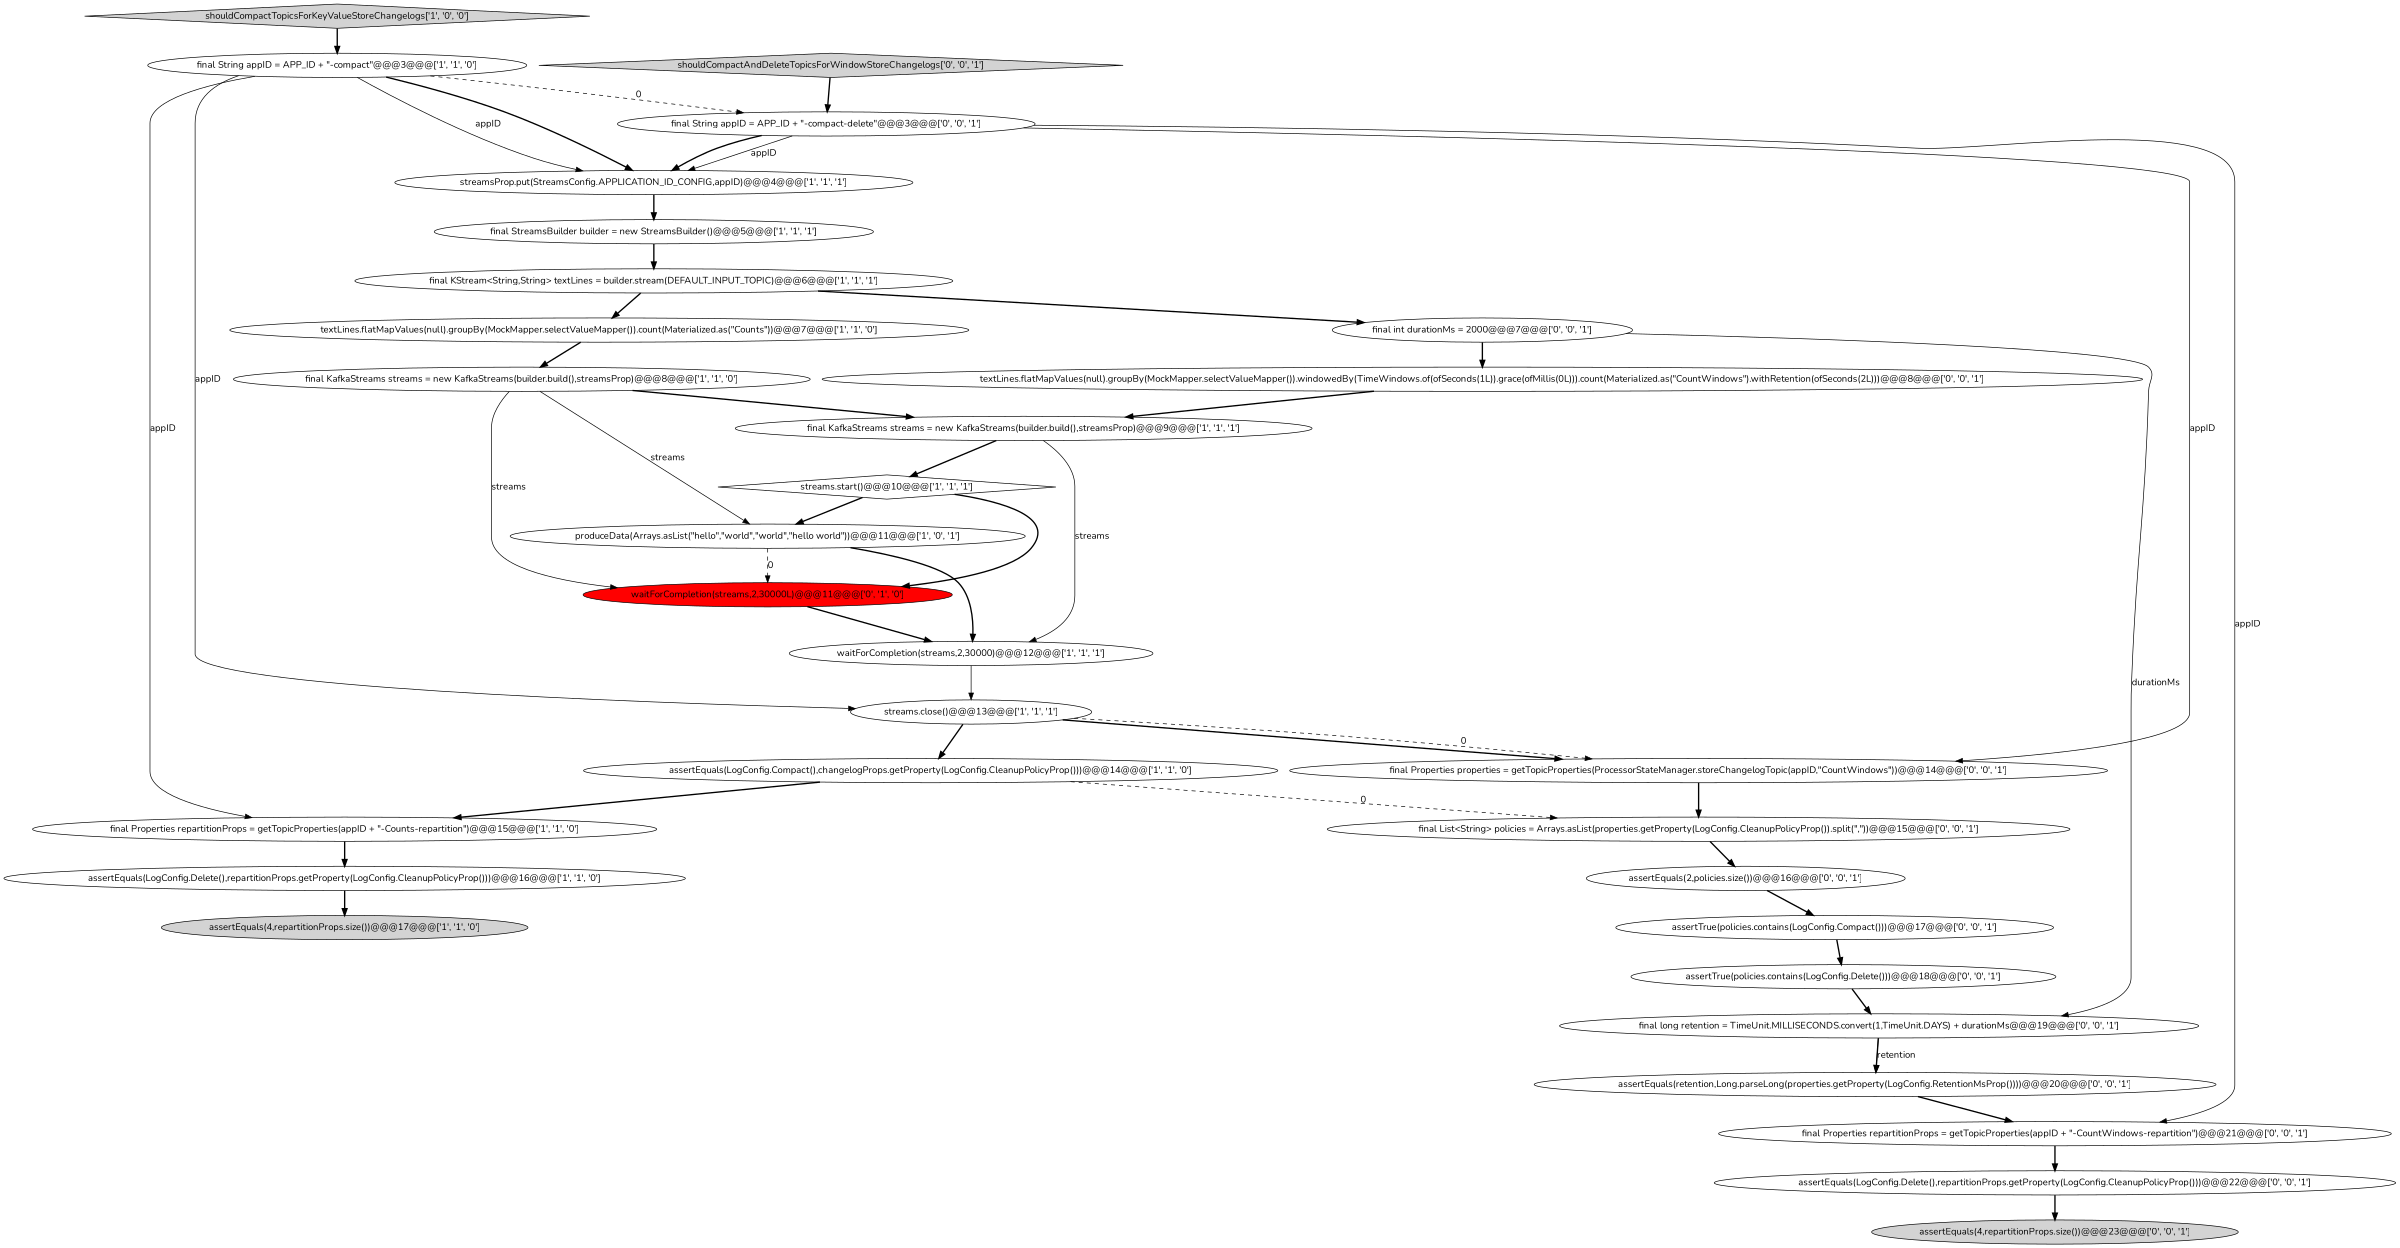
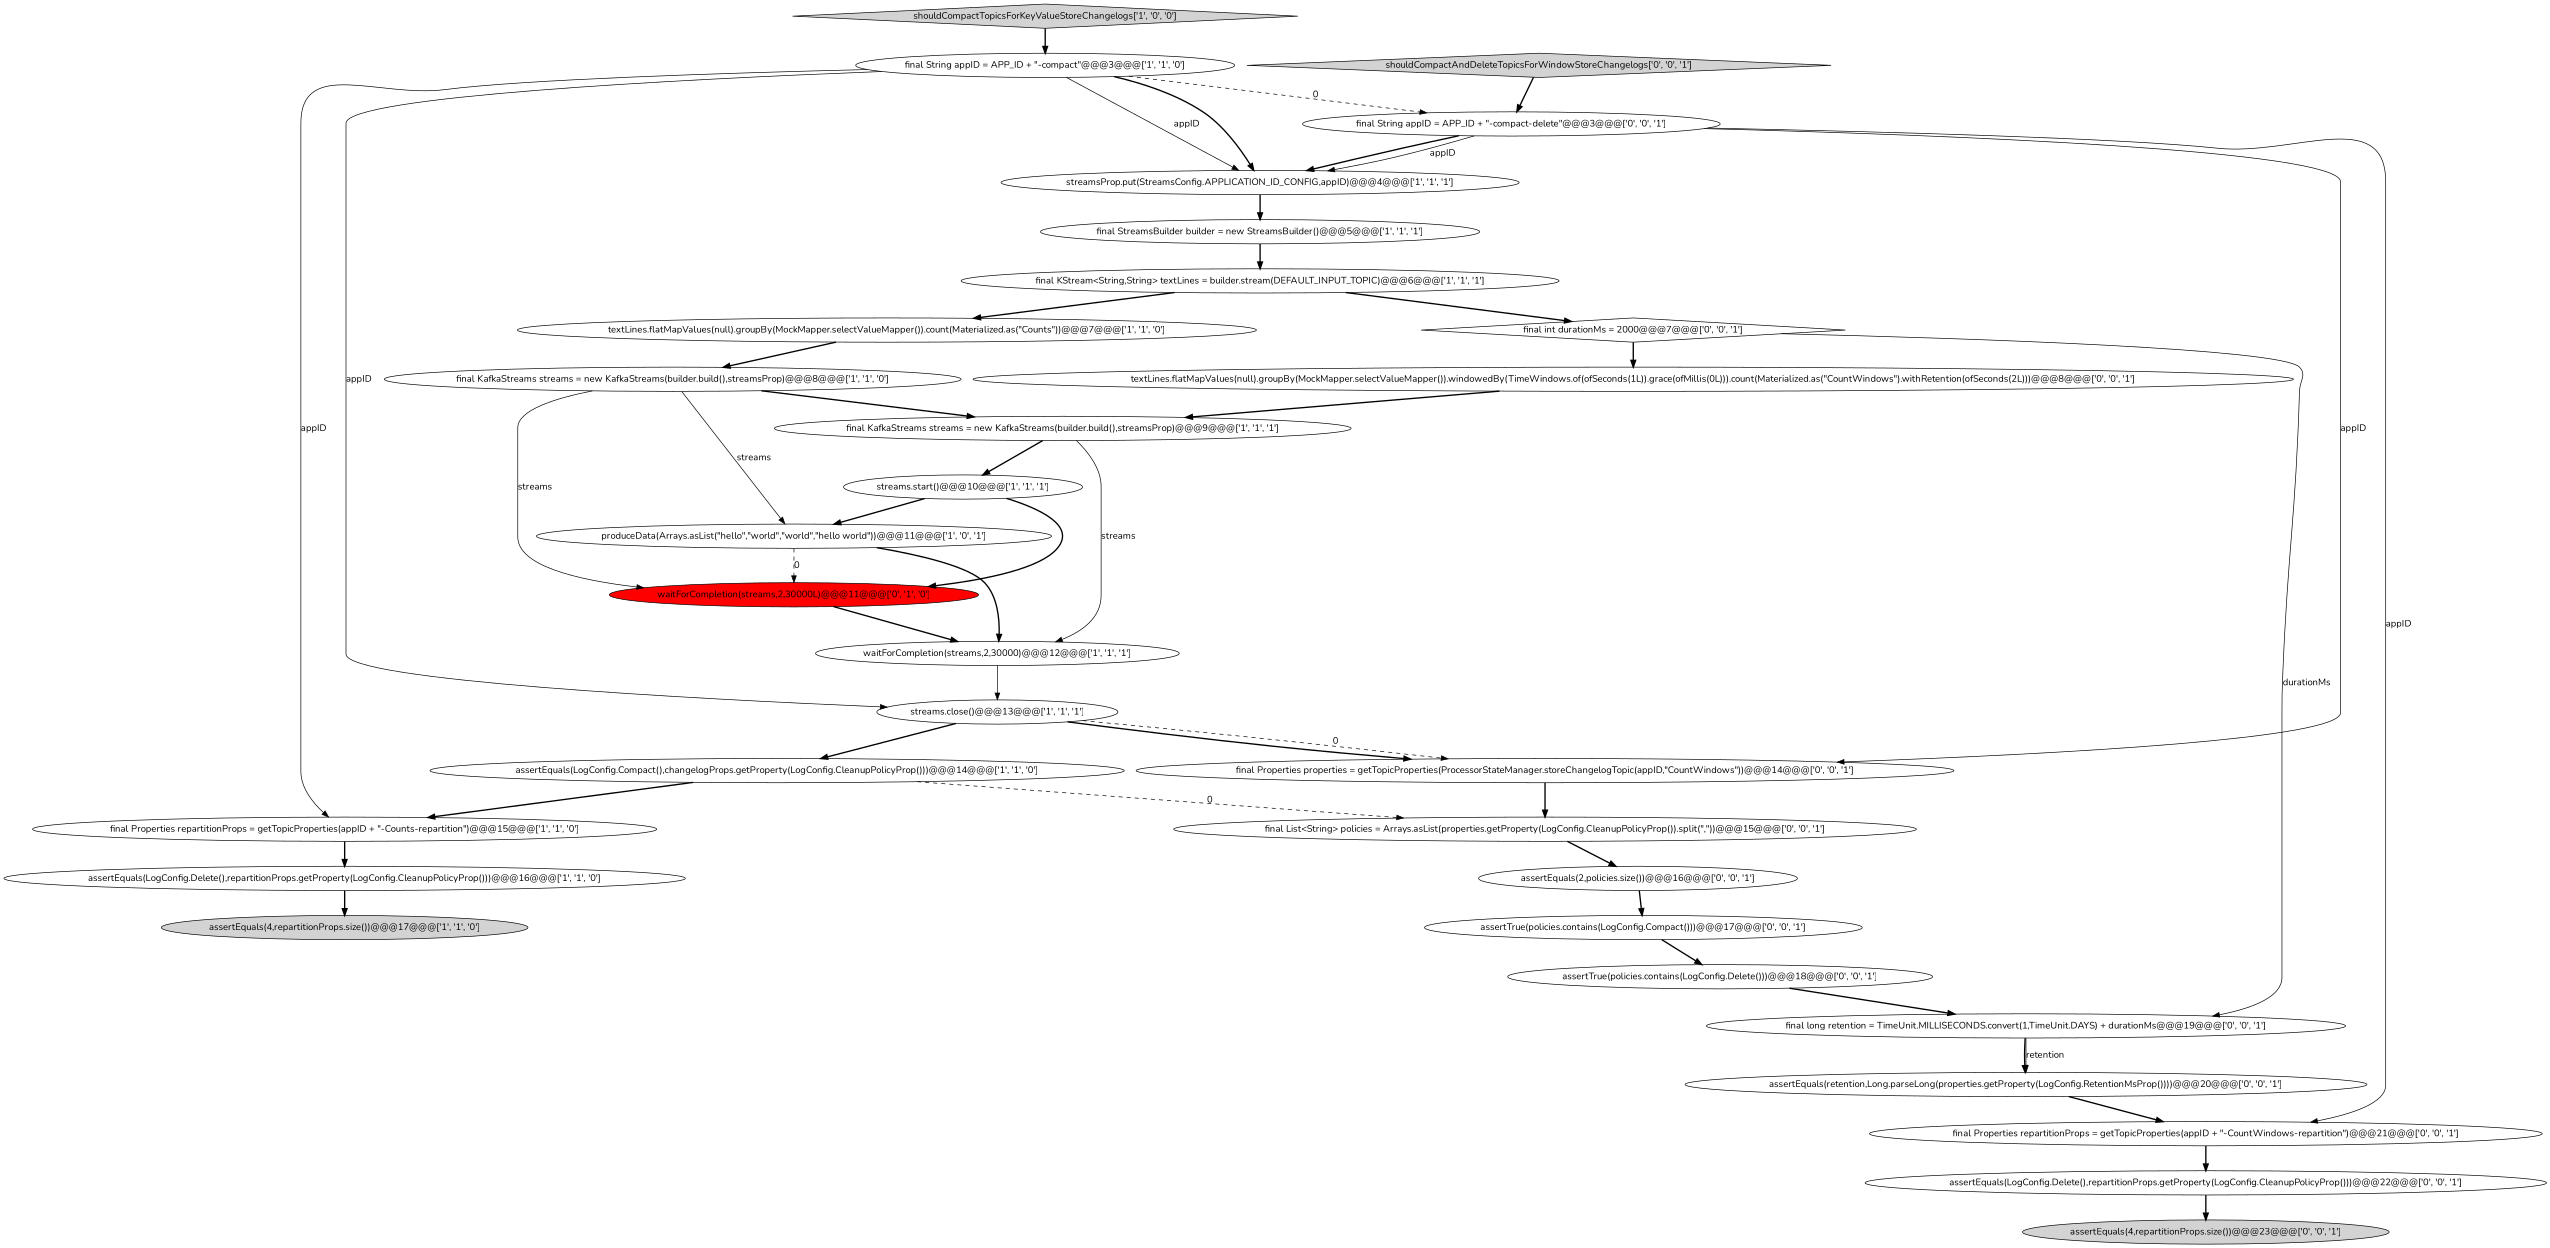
  digraph {
    fontname=Nunito
    node [fillcolor=white fontname=Nunito shape=ellipse style=filled]
    edge [fontname=Nunito style=bold]
-   n1 [label="streams.start()@@@10@@@['1', '1', '1']" shape=diamond]
+   n1 [label="streams.start()@@@10@@@['1', '1', '1']"]
    n2 [label="produceData(Arrays.asList(\"hello\",\"world\",\"world\",\"hello world\"))@@@11@@@['1', '0', '1']"]
    n3 [fillcolor=red label="waitForCompletion(streams,2,30000L)@@@11@@@['0', '1', '0']"]
    n4 [label="waitForCompletion(streams,2,30000)@@@12@@@['1', '1', '1']"]
    n5 [label="streams.close()@@@13@@@['1', '1', '1']"]
    n6 [label="assertEquals(LogConfig.Compact(),changelogProps.getProperty(LogConfig.CleanupPolicyProp()))@@@14@@@['1', '1', '0']"]
    n7 [label="final Properties properties = getTopicProperties(ProcessorStateManager.storeChangelogTopic(appID,\"CountWindows\"))@@@14@@@['0', '0', '1']"]
    n8 [label="final Properties repartitionProps = getTopicProperties(appID + \"-Counts-repartition\")@@@15@@@['1', '1', '0']"]
    n9 [label="final List<String> policies = Arrays.asList(properties.getProperty(LogConfig.CleanupPolicyProp()).split(\",\"))@@@15@@@['0', '0', '1']"]
    n10 [fillcolor=lightgray label="assertEquals(4,repartitionProps.size())@@@23@@@['0', '0', '1']"]
    n11 [label="final Properties repartitionProps = getTopicProperties(appID + \"-CountWindows-repartition\")@@@21@@@['0', '0', '1']"]
    n12 [label="assertEquals(LogConfig.Delete(),repartitionProps.getProperty(LogConfig.CleanupPolicyProp()))@@@22@@@['0', '0', '1']"]
    n13 [label="assertEquals(retention,Long.parseLong(properties.getProperty(LogConfig.RetentionMsProp())))@@@20@@@['0', '0', '1']"]
    n14 [label="final String appID = APP_ID + \"-compact\"@@@3@@@['1', '1', '0']"]
    n15 [label="final String appID = APP_ID + \"-compact-delete\"@@@3@@@['0', '0', '1']"]
    n16 [label="streamsProp.put(StreamsConfig.APPLICATION_ID_CONFIG,appID)@@@4@@@['1', '1', '1']"]
    n17 [label="assertEquals(LogConfig.Delete(),repartitionProps.getProperty(LogConfig.CleanupPolicyProp()))@@@16@@@['1', '1', '0']"]
    n18 [label="final StreamsBuilder builder = new StreamsBuilder()@@@5@@@['1', '1', '1']"]
    n19 [label="assertTrue(policies.contains(LogConfig.Compact()))@@@17@@@['0', '0', '1']"]
    n20 [label="assertTrue(policies.contains(LogConfig.Delete()))@@@18@@@['0', '0', '1']"]
    n21 [label="final long retention = TimeUnit.MILLISECONDS.convert(1,TimeUnit.DAYS) + durationMs@@@19@@@['0', '0', '1']"]
    n22 [label="assertEquals(2,policies.size())@@@16@@@['0', '0', '1']"]
    n23 [label="final KafkaStreams streams = new KafkaStreams(builder.build(),streamsProp)@@@9@@@['1', '1', '1']"]
    n24 [label="final KStream<String,String> textLines = builder.stream(DEFAULT_INPUT_TOPIC)@@@6@@@['1', '1', '1']"]
    n25 [label="textLines.flatMapValues(null).groupBy(MockMapper.selectValueMapper()).count(Materialized.as(\"Counts\"))@@@7@@@['1', '1', '0']"]
-   n26 [label="final int durationMs = 2000@@@7@@@['0', '0', '1']"]
+   n26 [label="final int durationMs = 2000@@@7@@@['0', '0', '1']" shape=diamond]
    n27 [label="final KafkaStreams streams = new KafkaStreams(builder.build(),streamsProp)@@@8@@@['1', '1', '0']"]
    n28 [label="textLines.flatMapValues(null).groupBy(MockMapper.selectValueMapper()).windowedBy(TimeWindows.of(ofSeconds(1L)).grace(ofMillis(0L))).count(Materialized.as(\"CountWindows\").withRetention(ofSeconds(2L)))@@@8@@@['0', '0', '1']"]
    n29 [fillcolor=lightgray label="assertEquals(4,repartitionProps.size())@@@17@@@['1', '1', '0']"]
    n30 [fillcolor=lightgray label="shouldCompactTopicsForKeyValueStoreChangelogs['1', '0', '0']" shape=diamond]
    n31 [fillcolor=lightgray label="shouldCompactAndDeleteTopicsForWindowStoreChangelogs['0', '0', '1']" shape=diamond]
    n1 -> n2
    n1 -> n3
    n2 -> n3 [label=0 style=dashed]
    n2 -> n4
    n3 -> n4
    n4 -> n5 [style=solid]
    n5 -> n6
    n5 -> n7
    n5 -> n7 [label=0 style=dashed]
    n6 -> n8
    n6 -> n9 [label=0 style=dashed]
    n7 -> n9
    n8 -> n17
    n9 -> n22
    n11 -> n12
    n12 -> n10
    n13 -> n11
    n14 -> n5 [label=appID style=solid]
    n14 -> n8 [label=appID style=solid]
    n14 -> n15 [label=0 style=dashed]
    n14 -> n16 [label=appID style=solid]
    n14 -> n16
    n15 -> n7 [label=appID style=solid]
    n15 -> n11 [label=appID style=solid]
    n15 -> n16
    n15 -> n16 [label=appID style=solid]
    n16 -> n18
    n17 -> n29
    n18 -> n24
    n19 -> n20
    n20 -> n21
    n21 -> n13
    n21 -> n13 [label=retention style=solid]
    n22 -> n19
    n23 -> n1
    n23 -> n4 [label=streams style=solid]
    n24 -> n25
    n24 -> n26
    n25 -> n27
    n26 -> n21 [label=durationMs style=solid]
    n26 -> n28
    n27 -> n2 [label=streams style=solid]
    n27 -> n3 [label=streams style=solid]
    n27 -> n23
    n28 -> n23
    n30 -> n14
    n31 -> n15
  }
